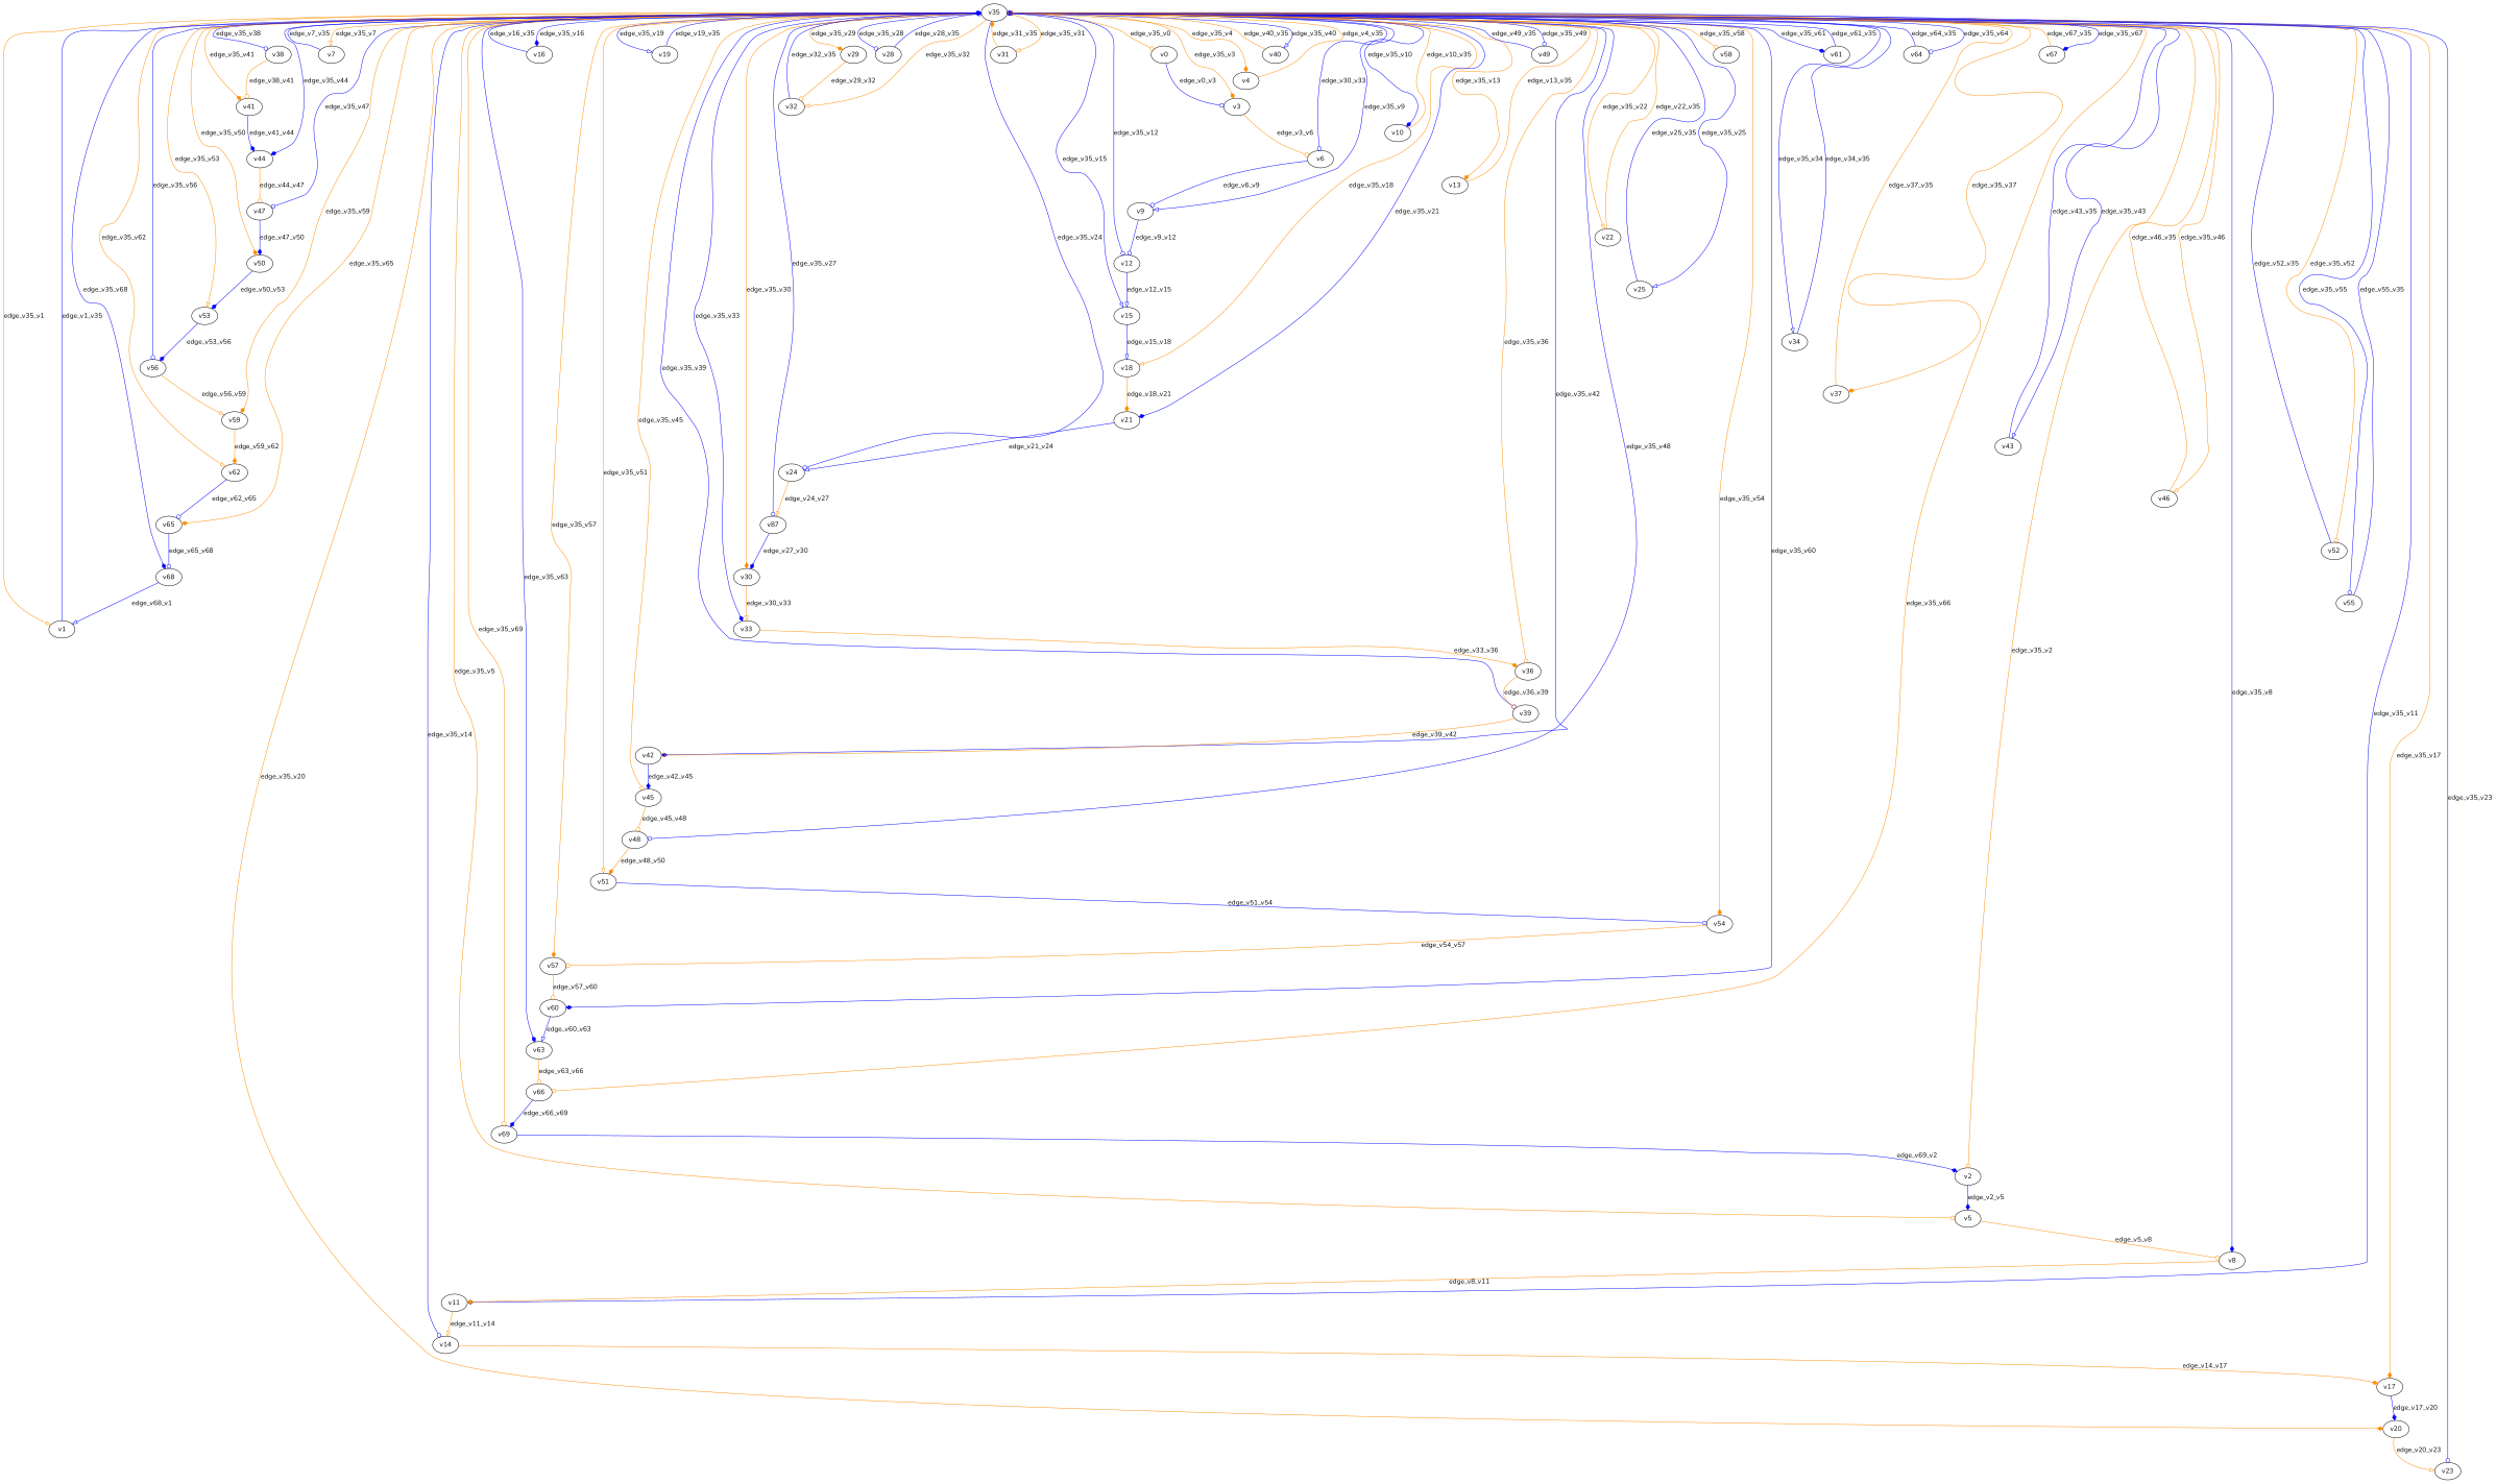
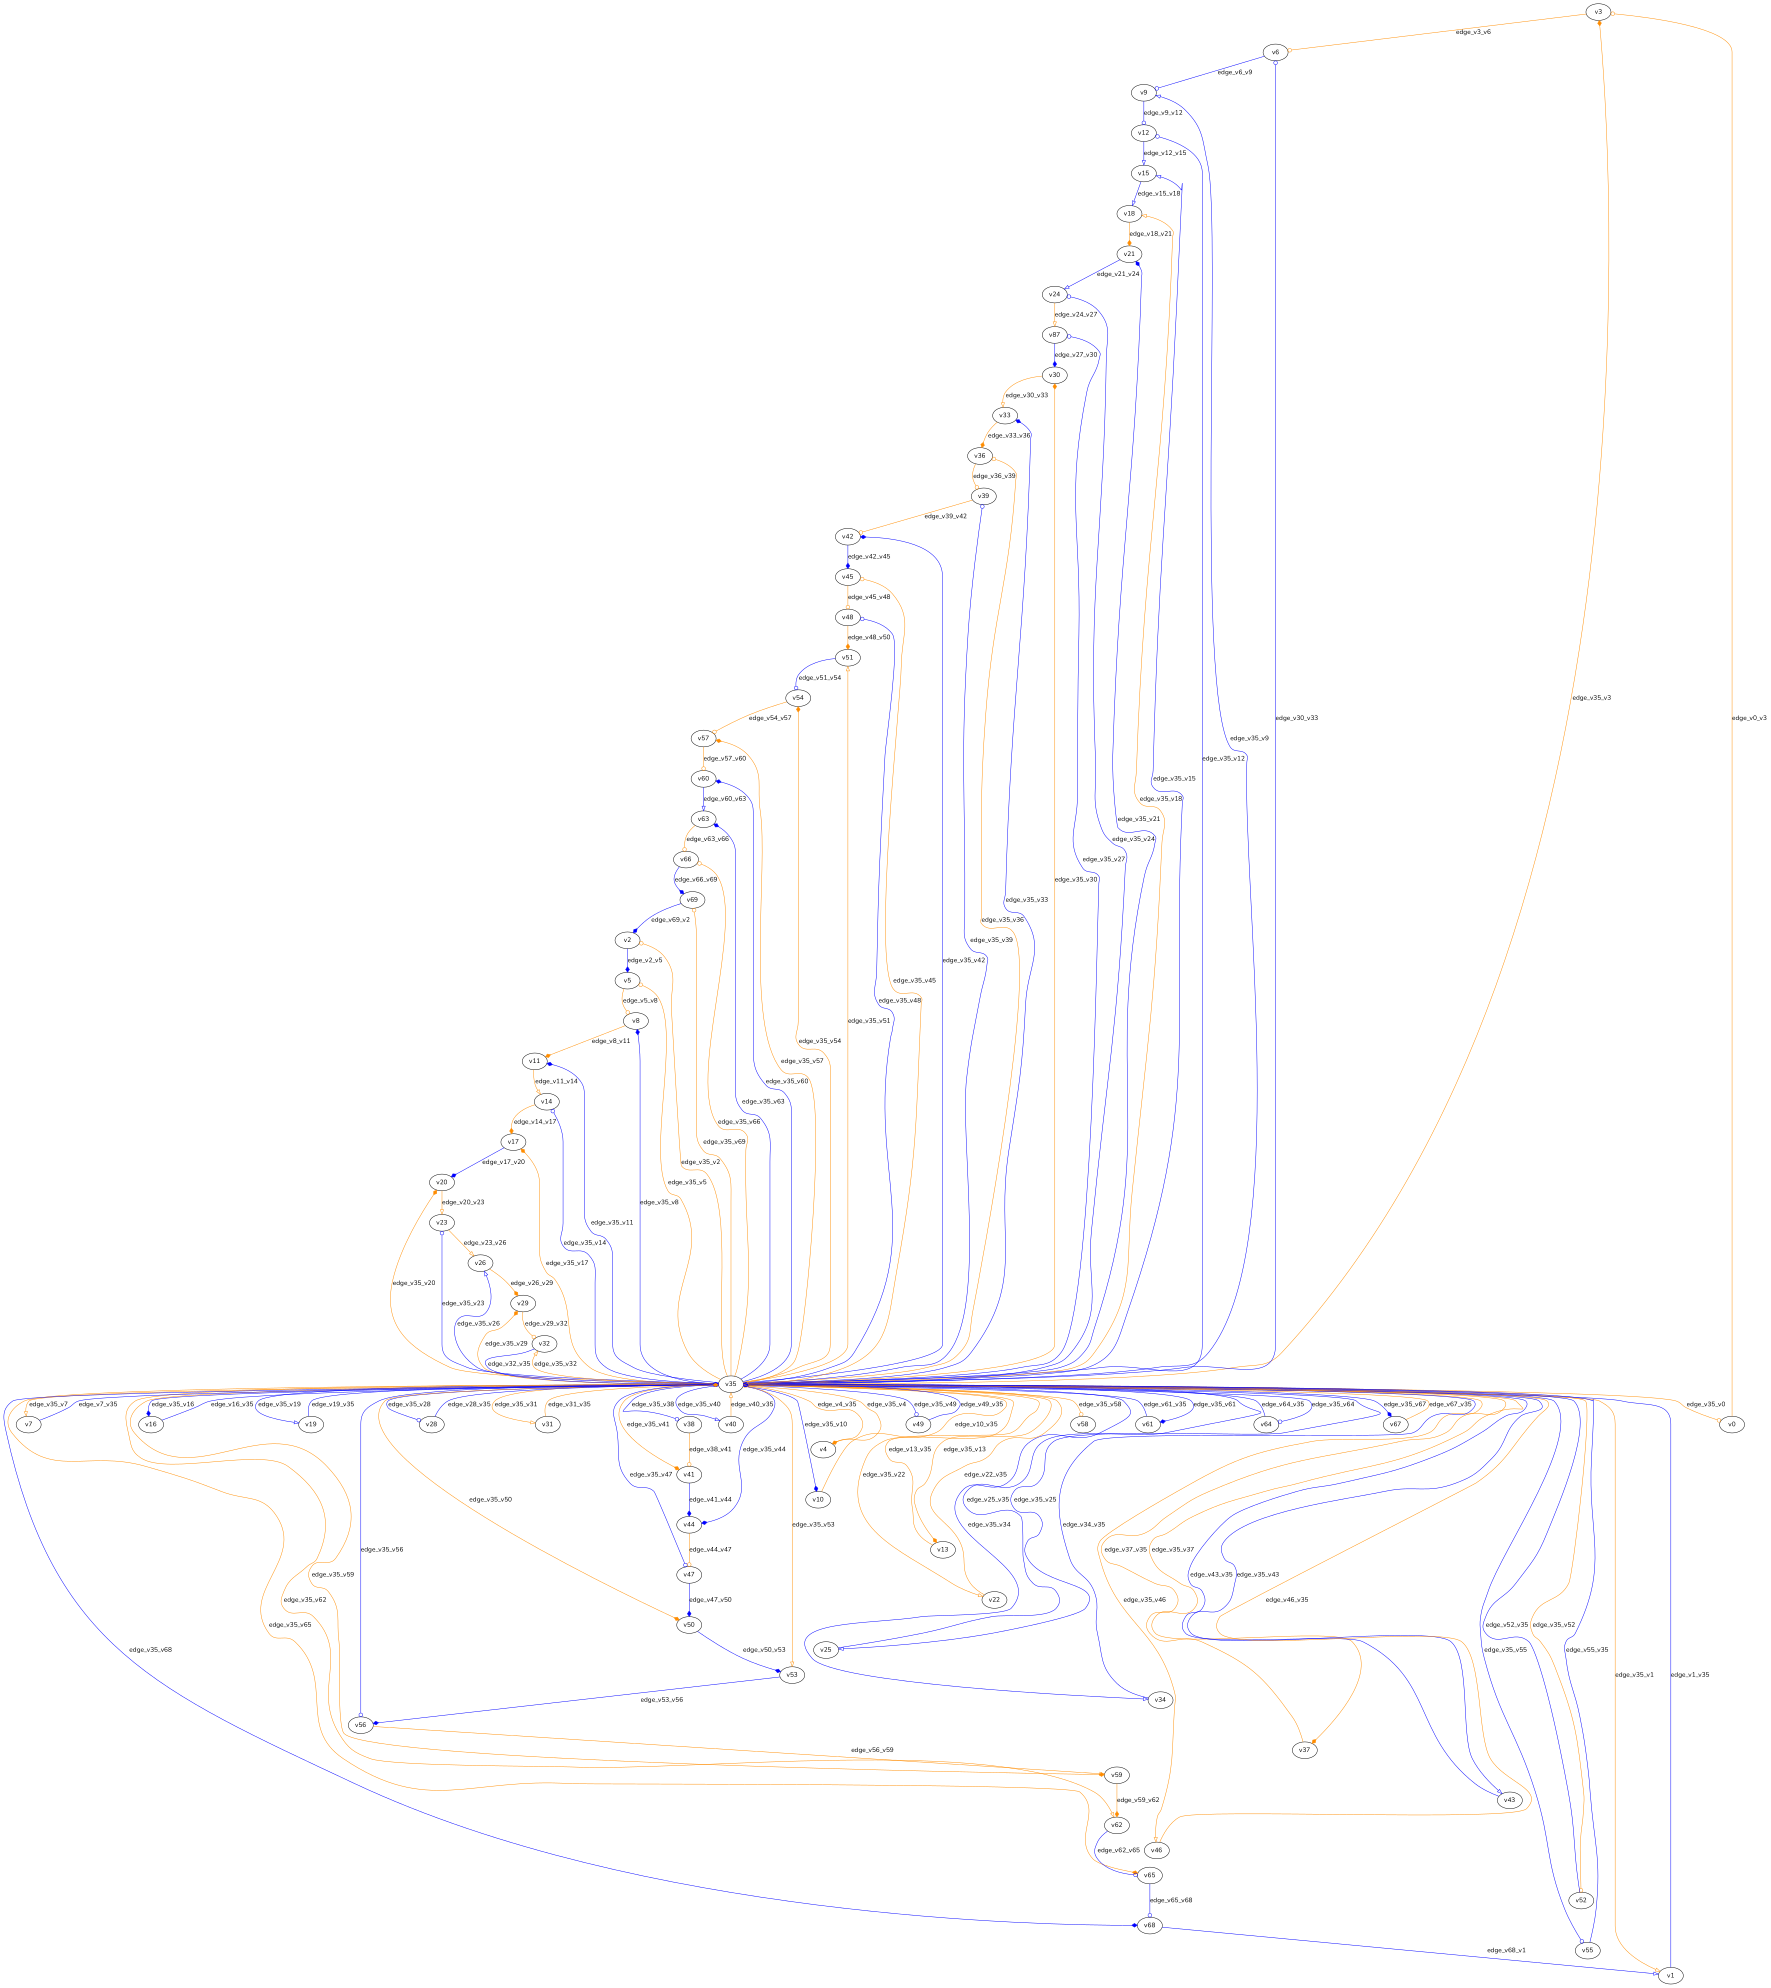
  digraph {
    fontname=Nunito
    node [fontname=Nunito player=0]
    edge [arrowhead=diamond color=blue discount=0.259 fontname=Nunito weight=-2.01]
    v3 [player=1]
    v0
    v6
    v1 [player=1]
    v35
    v2
    v5 [player=1]
    v4
    v8
    v9 [player=1]
    v7 [player=1]
    v11 [player=1]
    v12
    v10
    v14
    v15 [player=1]
    v13 [player=1]
    v17 [player=1]
    v18
    v16
    v20
    v21 [player=1]
    v19 [player=1]
    v23 [player=1]
    v24
    v22
+   v26
    n28 [label=v87 player=1]
    v25 [player=1]
    v29 [player=1]
    v30
    v28
    v32
    v33 [player=1]
    v31 [player=1]
    v36
    v34
    v37 [player=1]
    v38
    v39 [player=1]
    v40
    v41 [player=1]
    v42
    v43 [player=1]
    v44
    v45 [player=1]
    v46
    v47 [player=1]
    v48
    v49 [player=1]
    v50
    v51 [player=1]
    v52
    v53 [player=1]
    v54
    v55 [player=1]
    v56
    v57 [player=1]
    v58
    v59 [player=1]
    v60
    v61 [player=1]
    v62
    v63 [player=1]
    v64
    v65 [player=1]
    v66
    v67 [player=1]
    v68
    v69 [player=1]
    v3 -> v6 [arrowhead=odot color=darkorange label=edge_v3_v6 weight=5.01]
-   v0 -> v3 [arrowhead=odot label=edge_v0_v3 weight=5.16]
+   v0 -> v3 [arrowhead=odot color=darkorange label=edge_v0_v3 weight=5.16]
    v6 -> v9 [arrowhead=odot label=edge_v6_v9 weight=-0.09]
    v1 -> v35 [arrowhead=onormal label=edge_v1_v35 weight=11.14]
    v35 -> v3 [color=darkorange label=edge_v35_v3 weight=-3.49]
    v35 -> v0 [arrowhead=odot color=darkorange label=edge_v35_v0 weight=1.83]
    v35 -> v6 [arrowhead=odot label=edge_v30_v33 weight=7.33]
    v35 -> v1 [arrowhead=onormal color=darkorange label=edge_v35_v1 weight=8.79]
    v35 -> v2 [arrowhead=odot color=darkorange label=edge_v35_v2 weight=-5.39]
    v35 -> v5 [arrowhead=odot color=darkorange label=edge_v35_v5 weight=-5.89]
    v35 -> v4 [color=darkorange label=edge_v35_v4 weight=-4.13]
    v35 -> v8 [label=edge_v35_v8 weight=9.65]
    v35 -> v9 [arrowhead=onormal label=edge_v35_v9 weight=-3.48]
    v35 -> v7 [arrowhead=onormal color=darkorange label=edge_v35_v7 weight=5.12]
    v35 -> v11 [label=edge_v35_v11 weight=2.38]
    v35 -> v12 [arrowhead=odot label=edge_v35_v12 weight=1.73]
    v35 -> v10 [label=edge_v35_v10 weight=-0.67]
    v35 -> v14 [arrowhead=odot label=edge_v35_v14 weight=5.31]
    v35 -> v15 [arrowhead=onormal label=edge_v35_v15 weight=-3.99]
    v35 -> v13 [color=darkorange label=edge_v35_v13 weight=-1.39]
    v35 -> v17 [color=darkorange label=edge_v35_v17 weight=1.51]
    v35 -> v18 [arrowhead=onormal color=darkorange label=edge_v35_v18 weight=-4.45]
    v35 -> v16 [label=edge_v35_v16 weight=5.29]
    v35 -> v20 [color=darkorange label=edge_v35_v20 weight=-0.85]
    v35 -> v21 [label=edge_v35_v21 weight=0.33]
    v35 -> v19 [arrowhead=onormal label=edge_v35_v19 weight=0.10]
    v35 -> v23 [arrowhead=odot label=edge_v35_v23 weight=9.54]
    v35 -> v24 [arrowhead=odot label=edge_v35_v24 weight=-2.88]
    v35 -> v22 [arrowhead=onormal color=darkorange label=edge_v35_v22 weight=-2.87]
+   v35 -> v26 [arrowhead=onormal label=edge_v35_v26 weight=-5.14]
    v35 -> n28 [arrowhead=odot label=edge_v35_v27 weight=-1.28]
    v35 -> v25 [arrowhead=onormal label=edge_v35_v25 weight=-4.42]
    v35 -> v29 [color=darkorange label=edge_v35_v29 weight=-2.70]
    v35 -> v30 [color=darkorange label=edge_v35_v30 weight=5.97]
    v35 -> v28 [arrowhead=odot label=edge_v35_v28 weight=7.43]
    v35 -> v32 [arrowhead=onormal color=darkorange label=edge_v35_v32 weight=-1.54]
    v35 -> v33 [label=edge_v35_v33 weight=-3.59]
    v35 -> v31 [arrowhead=onormal color=darkorange label=edge_v35_v31 weight=6.51]
    v35 -> v36 [arrowhead=odot color=darkorange label=edge_v35_v36]
    v35 -> v34 [arrowhead=onormal label=edge_v35_v34 weight=-5.13]
    v35 -> v37 [color=darkorange label=edge_v35_v37 weight=-2.39]
    v35 -> v38 [arrowhead=odot label=edge_v35_v38 weight=0.44]
    v35 -> v39 [arrowhead=odot label=edge_v35_v39 weight=-3.65]
    v35 -> v40 [arrowhead=onormal label=edge_v35_v40 weight=9.92]
    v35 -> v41 [color=darkorange label=edge_v35_v41 weight=0.27]
    v35 -> v42 [label=edge_v35_v42 weight=4.39]
    v35 -> v43 [arrowhead=onormal label=edge_v35_v43 weight=-5.56]
    v35 -> v44 [label=edge_v35_v44 weight=1.25]
    v35 -> v45 [arrowhead=odot color=darkorange label=edge_v35_v45 weight=-3.59]
    v35 -> v46 [arrowhead=onormal color=darkorange label=edge_v35_v46 weight=-1.23]
    v35 -> v47 [arrowhead=odot label=edge_v35_v47 weight=-4.33]
    v35 -> v48 [arrowhead=odot label=edge_v35_v48 weight=-2.04]
    v35 -> v49 [arrowhead=odot label=edge_v35_v49 weight=2.47]
    v35 -> v50 [color=darkorange label=edge_v35_v50]
    v35 -> v51 [arrowhead=onormal color=darkorange label=edge_v35_v51 weight=9.66]
    v35 -> v52 [arrowhead=odot color=darkorange label=edge_v35_v52 weight=-1.91]
    v35 -> v53 [arrowhead=onormal color=darkorange label=edge_v35_v53 weight=6.55]
    v35 -> v54 [color=darkorange label=edge_v35_v54 weight=2.45]
    v35 -> v55 [arrowhead=odot label=edge_v35_v55 weight=-2.30]
    v35 -> v56 [arrowhead=odot label=edge_v35_v56 weight=9.80]
    v35 -> v57 [color=darkorange label=edge_v35_v57 weight=-3.22]
    v35 -> v58 [arrowhead=odot color=darkorange label=edge_v35_v58 weight=7.69]
    v35 -> v59 [color=darkorange label=edge_v35_v59 weight=-0.15]
    v35 -> v60 [label=edge_v35_v60 weight=3.10]
    v35 -> v61 [label=edge_v35_v61 weight=0.86]
    v35 -> v62 [arrowhead=onormal color=darkorange label=edge_v35_v62 weight=-0.92]
    v35 -> v63 [label=edge_v35_v63 weight=4.73]
    v35 -> v64 [arrowhead=odot label=edge_v35_v64 weight=-1.78]
    v35 -> v65 [color=darkorange label=edge_v35_v65 weight=-4.42]
    v35 -> v66 [arrowhead=odot color=darkorange label=edge_v35_v66 weight=-3.07]
    v35 -> v67 [label=edge_v35_v67 weight=8.84]
    v35 -> v68 [label=edge_v35_v68 weight=-2.52]
    v35 -> v69 [arrowhead=odot color=darkorange label=edge_v35_v69 weight=3.86]
    v2 -> v5 [label=edge_v2_v5 weight=3.20]
    v5 -> v8 [arrowhead=odot color=darkorange label=edge_v5_v8 weight=-2.37]
    v4 -> v35 [arrowhead=odot color=darkorange label=edge_v4_v35 weight=-2.73]
    v8 -> v11 [color=darkorange label=edge_v8_v11 weight=-2.15]
    v9 -> v12 [arrowhead=odot label=edge_v9_v12 weight=1.09]
    v7 -> v35 [label=edge_v7_v35 weight=2.14]
    v11 -> v14 [arrowhead=onormal color=darkorange label=edge_v11_v14 weight=4.75]
    v12 -> v15 [arrowhead=onormal label=edge_v12_v15 weight=6.76]
    v10 -> v35 [arrowhead=onormal color=darkorange label=edge_v10_v35 weight=-1.12]
    v14 -> v17 [color=darkorange label=edge_v14_v17 weight=1.86]
    v15 -> v18 [arrowhead=onormal label=edge_v15_v18 weight=1.93]
    v13 -> v35 [color=darkorange label=edge_v13_v35 weight=-3.11]
    v17 -> v20 [label=edge_v17_v20 weight=1.49]
    v18 -> v21 [color=darkorange label=edge_v18_v21 weight=2.69]
    v16 -> v35 [label=edge_v16_v35 weight=3.81]
    v20 -> v23 [arrowhead=onormal color=darkorange label=edge_v20_v23 weight=4.60]
    v21 -> v24 [arrowhead=onormal label=edge_v21_v24 weight=-1.24]
    v19 -> v35 [arrowhead=onormal label=edge_v19_v35 weight=1.75]
+   v23 -> v26 [arrowhead=onormal color=darkorange label=edge_v23_v26 weight=3.99]
    v24 -> n28 [arrowhead=onormal color=darkorange label=edge_v24_v27 weight=2.88]
    v22 -> v35 [color=darkorange label=edge_v22_v35 weight=-0.34]
+   v26 -> v29 [color=darkorange label=edge_v26_v29 weight=3.23]
    n28 -> v30 [label=edge_v27_v30 weight=3.30]
    v25 -> v35 [arrowhead=odot label=edge_v25_v35 weight=-2.48]
    v29 -> v32 [arrowhead=odot color=darkorange label=edge_v29_v32 weight=2.96]
    v30 -> v33 [arrowhead=onormal color=darkorange label=edge_v30_v33 weight=4.39]
    v28 -> v35 [arrowhead=odot label=edge_v28_v35 weight=7.52]
    v32 -> v35 [label=edge_v32_v35 weight=6.35]
    v33 -> v36 [color=darkorange label=edge_v33_v36 weight=-2.15]
    v31 -> v35 [color=darkorange label=edge_v31_v35 weight=9.22]
    v36 -> v39 [arrowhead=odot color=darkorange label=edge_v36_v39 weight=-1.45]
    v34 -> v35 [arrowhead=onormal label=edge_v34_v35 weight=-2.85]
    v37 -> v35 [arrowhead=onormal color=darkorange label=edge_v37_v35 weight=0.05]
    v38 -> v41 [arrowhead=odot color=darkorange label=edge_v38_v41 weight=6.53]
    v39 -> v42 [arrowhead=odot color=darkorange label=edge_v39_v42]
    v40 -> v35 [arrowhead=onormal color=darkorange label=edge_v40_v35 weight=12.90]
    v41 -> v44 [label=edge_v41_v44 weight=4.52]
    v42 -> v45 [label=edge_v42_v45 weight=6.15]
    v43 -> v35 [label=edge_v43_v35 weight=-5.55]
    v44 -> v47 [arrowhead=odot color=darkorange label=edge_v44_v47 weight=4.89]
    v45 -> v48 [arrowhead=odot color=darkorange label=edge_v45_v48 weight=5.76]
    v46 -> v35 [arrowhead=onormal color=darkorange label=edge_v46_v35]
    v47 -> v50 [label=edge_v47_v50 weight=3.81]
    v48 -> v51 [color=darkorange label=edge_v48_v50 weight=5.35]
    v49 -> v35 [label=edge_v49_v35 weight=1.94]
    v50 -> v53 [label=edge_v50_v53 weight=0.65]
    v51 -> v54 [arrowhead=odot label=edge_v51_v54 weight=2.66]
    v52 -> v35 [label=edge_v52_v35 weight=-1.76]
    v53 -> v56 [label=edge_v53_v56 weight=-1.97]
    v54 -> v57 [arrowhead=odot color=darkorange label=edge_v54_v57 weight=-0.22]
    v55 -> v35 [arrowhead=onormal label=edge_v55_v35 weight=-3.13]
    v56 -> v59 [arrowhead=onormal color=darkorange label=edge_v56_v59 weight=-2.31]
    v57 -> v60 [arrowhead=odot color=darkorange label=edge_v57_v60 weight=4.85]
    v59 -> v62 [color=darkorange label=edge_v59_v62 weight=1.62]
    v60 -> v63 [arrowhead=onormal label=edge_v60_v63 weight=5.50]
    v61 -> v35 [arrowhead=odot label=edge_v61_v35 weight=2.72]
    v62 -> v65 [arrowhead=odot label=edge_v62_v65 weight=-2.38]
    v63 -> v66 [arrowhead=odot color=darkorange label=edge_v63_v66 weight=3.61]
    v64 -> v35 [arrowhead=odot label=edge_v64_v35 weight=1.15]
    v65 -> v68 [arrowhead=odot label=edge_v65_v68 weight=5.07]
    v66 -> v69 [label=edge_v66_v69 weight=1.69]
    v67 -> v35 [arrowhead=onormal color=darkorange label=edge_v67_v35 weight=9.50]
    v68 -> v1 [arrowhead=onormal label=edge_v68_v1 weight=-0.26]
    v69 -> v2 [label=edge_v69_v2 weight=-2.73]
  }
